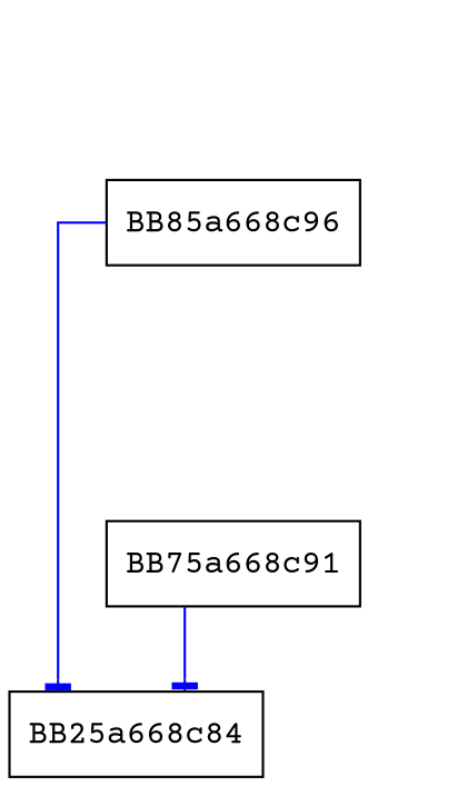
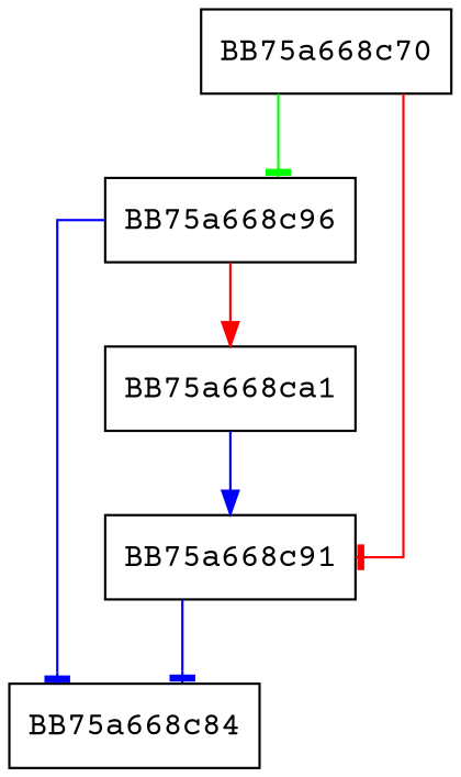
  digraph {
    fontname="Courier Prime"
    splines=ortho
    node [fontname="Courier Prime" shape=box]
    edge [arrowhead=tee color=blue fontname="Courier Prime"]
-   BB75a668c96 [label=BB85a668c96]
+   BB75a668c70
+   BB75a668c96
    n3 [label=BB75a668c91]
-   BB75a668c84 [label=BB25a668c84]
+   BB75a668c84
+   BB75a668ca1
+   BB75a668c70 -> BB75a668c96 [color=green]
+   BB75a668c70 -> n3 [color=red]
    BB75a668c96 -> BB75a668c84
+   BB75a668c96 -> BB75a668ca1 [arrowhead=normal color=red]
    n3 -> BB75a668c84
+   BB75a668ca1 -> n3 [arrowhead=normal]
  }
